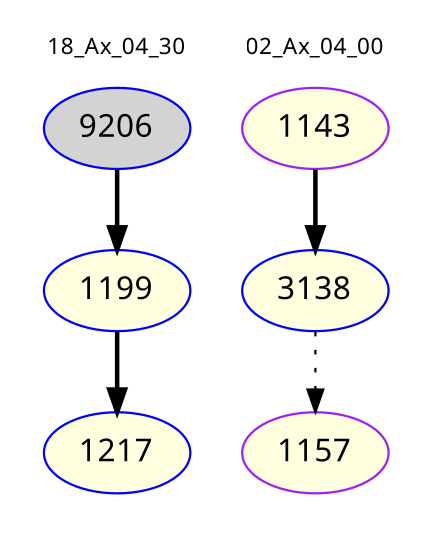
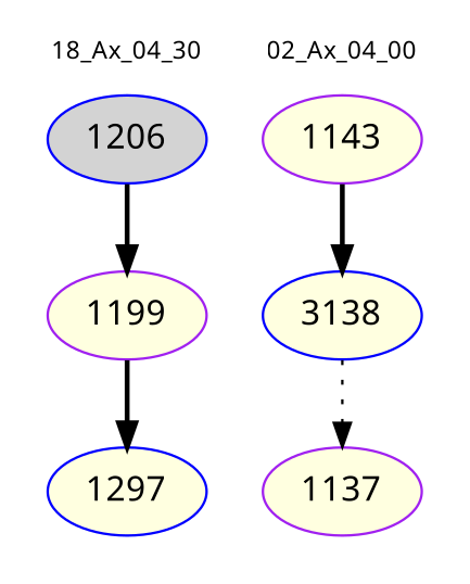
  digraph {
    fontname="Noto Sans"
    node [color=blue fillcolor=lightyellow fontname="Noto Sans" style=filled]
    edge [color=black fontname="Noto Sans" style=bold]
-   n1 [fillcolor=lightgrey label=9206]
-   n2 [label=1199]
-   n3 [label=1217]
+   n1 [fillcolor=lightgrey label=1206]
+   n2 [color=purple label=1199]
+   n3 [label=1297]
    n4 [color=purple label=1143]
    n5 [label=3138]
-   n6 [color=purple label=1157]
+   n6 [color=purple label=1137]
    subgraph cluster_1 {
      color=white
      fontsize=10
      label="18_Ax_04_30"
      n1
      n2
      n3
    }
    subgraph cluster_2 {
      color=white
      fontsize=10
      label="02_Ax_04_00"
      n4
      n5
      n6
    }
    n1 -> n2
    n2 -> n3
    n4 -> n5
    n5 -> n6 [style=dotted]
  }
